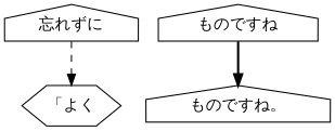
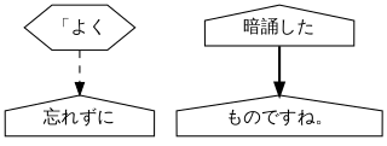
  digraph {
    fontname="IBM Plex Sans"
    node [fontname="IBM Plex Sans" shape=house]
    edge [fontname="IBM Plex Sans"]
    n1 [label="「よく" shape=hexagon]
    n2 [label="忘れずに"]
-   n3 [label="ものですね"]
+   n3 [label="暗誦した"]
    n4 [label="ものですね。"]
-   n2 -> n1 [style=dashed]
+   n1 -> n2 [style=dashed]
    n3 -> n4 [style=bold]
  }
